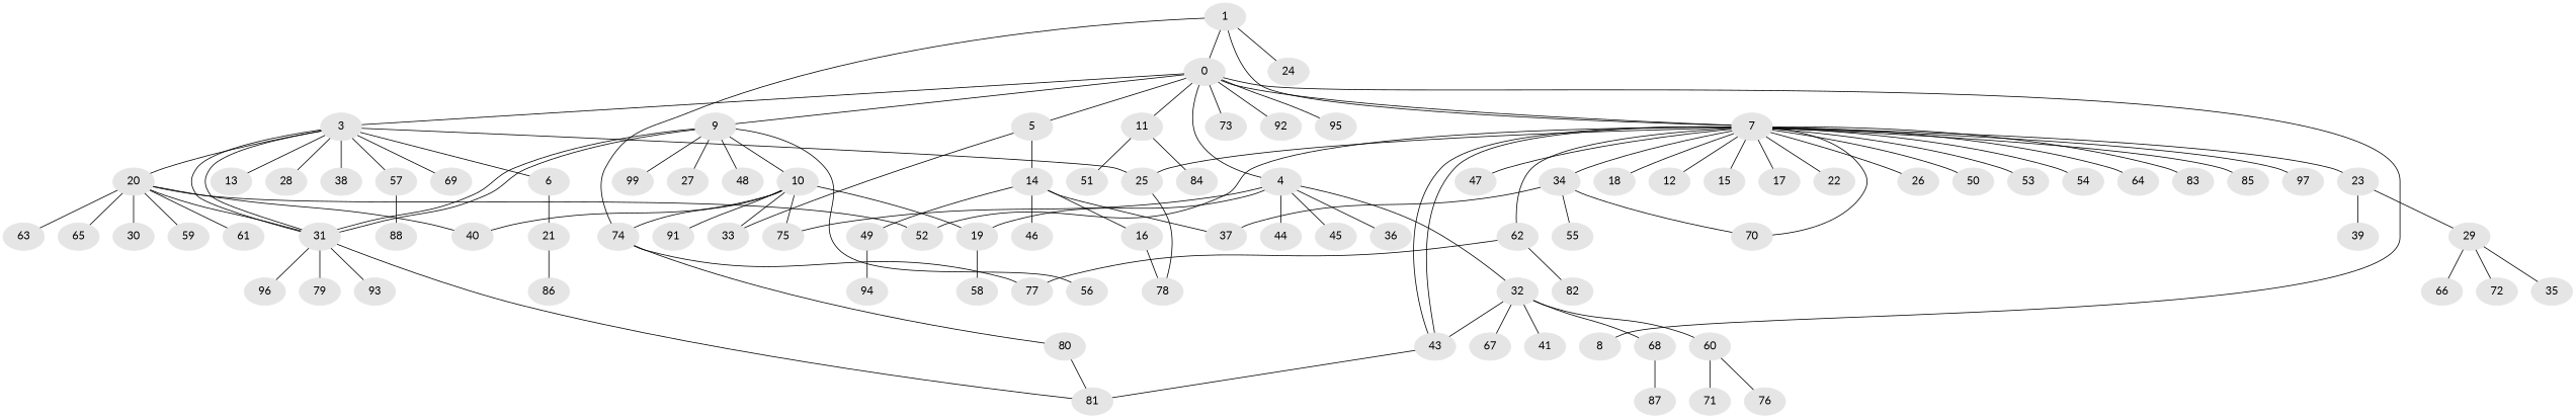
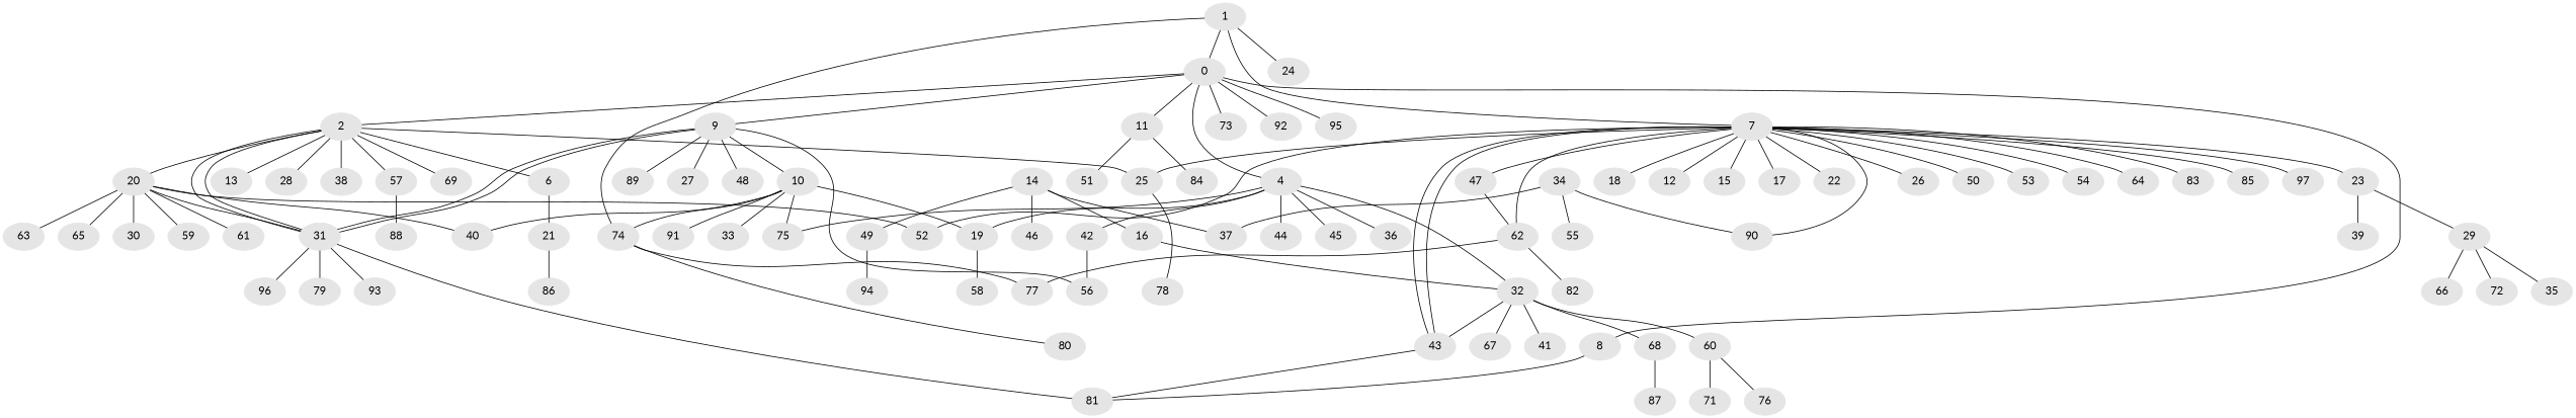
  graph {
    fontname=Lato
    node [color=gray90 fontname=Lato style=filled]
    edge [fontname=Lato]
    n1 [label=0]
    1
    7
    24
    74
-   3
+   3 [label=2]
    4
-   5
    8
    9
    11
    73
    92
    95
    25
    18
    12
    15
    17
    22
    23
    26
    34
    43
    47
    50
    52
    53
    54
    62
    64
-   70
+   70 [label=90]
    83
    85
    97
    77
    80
    6
    13
    20
    28
    31
    38
    57
    69
    19
    32
    36
+   42
    44
    45
    75
    14
    33
    81
    10
    27
    48
    56
-   89 [label=99]
+   89
    51
    84
    21
    40
    30
    59
    61
    63
    65
    78
    79
    93
    96
    88
    58
    41
    60
    67
    68
    16
    37
    46
    49
    86
    29
    39
    55
    82
    91
    94
    35
    66
    72
    71
    76
    87
-   n1 -- 7
    n1 -- 3
    n1 -- 4
-   n1 -- 5
    n1 -- 8
    n1 -- 9
    n1 -- 11
    n1 -- 73
    n1 -- 92
    n1 -- 95
    1 -- n1
    1 -- 7
    1 -- 24
    1 -- 74
    7 -- 25
    7 -- 18
    7 -- 12
    7 -- 15
    7 -- 17
    7 -- 22
    7 -- 23
    7 -- 26
-   7 -- 34
    7 -- 43
    7 -- 43
    7 -- 47
    7 -- 50
    7 -- 52
    7 -- 53
    7 -- 54
    7 -- 62
    7 -- 64
    7 -- 70
    7 -- 83
    7 -- 85
    7 -- 97
    74 -- 77
    74 -- 80
    3 -- 25
    3 -- 6
    3 -- 13
    3 -- 20
    3 -- 28
    3 -- 31
    3 -- 31
    3 -- 38
    3 -- 57
    3 -- 69
    4 -- 19
    4 -- 32
    4 -- 36
+   4 -- 42
    4 -- 44
    4 -- 45
    4 -- 75
-   5 -- 14
-   5 -- 33
-   80 -- 81
+   8 -- 81
    9 -- 31
    9 -- 31
    9 -- 10
    9 -- 27
    9 -- 48
    9 -- 56
    9 -- 89
    11 -- 51
    11 -- 84
    25 -- 78
    23 -- 29
    23 -- 39
    34 -- 70
    34 -- 37
    34 -- 55
    43 -- 81
+   47 -- 62
    62 -- 77
    62 -- 82
    6 -- 21
    20 -- 52
    20 -- 31
    20 -- 40
    20 -- 30
    20 -- 59
    20 -- 61
    20 -- 63
    20 -- 65
    31 -- 81
    31 -- 79
    31 -- 93
    31 -- 96
    57 -- 88
    19 -- 58
    32 -- 43
    32 -- 41
    32 -- 60
    32 -- 67
    32 -- 68
+   42 -- 56
    14 -- 16
    14 -- 37
    14 -- 46
    14 -- 49
    10 -- 74
    10 -- 19
    10 -- 75
    10 -- 33
    10 -- 40
    10 -- 91
    21 -- 86
    60 -- 71
    60 -- 76
    68 -- 87
-   16 -- 78
+   16 -- 32
    49 -- 94
    29 -- 35
    29 -- 66
    29 -- 72
  }
